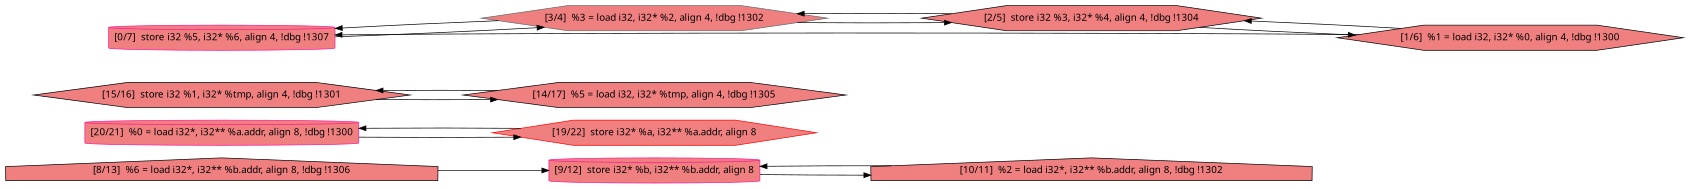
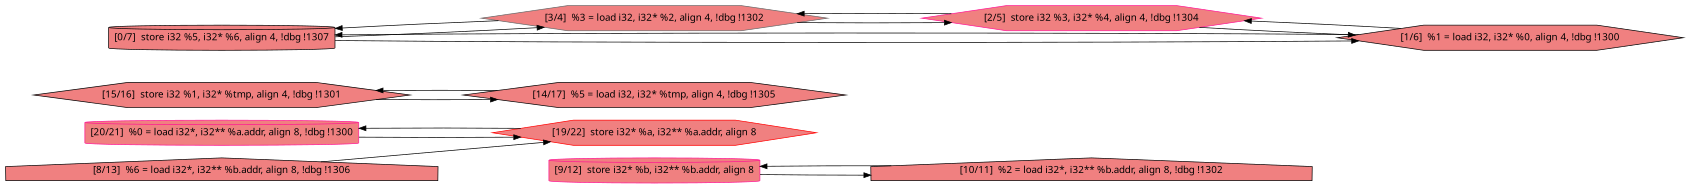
  digraph {
    fontname="Noto Sans"
    rankdir=LR
    node [color=black fillcolor=lightcoral fontname="Noto Sans" shape=hexagon style=filled]
    edge [fontname="Noto Sans"]
    n1 [color=deeppink label="[20/21]  %0 = load i32*, i32** %a.addr, align 8, !dbg !1300" shape=cylinder]
    n2 [color=red label="[19/22]  store i32* %a, i32** %a.addr, align 8"]
    n3 [label="[10/11]  %2 = load i32*, i32** %b.addr, align 8, !dbg !1302" shape=house]
    n4 [color=deeppink label="[9/12]  store i32* %b, i32** %b.addr, align 8" shape=cylinder]
    n5 [label="[15/16]  store i32 %1, i32* %tmp, align 4, !dbg !1301"]
    n6 [label="[14/17]  %5 = load i32, i32* %tmp, align 4, !dbg !1305"]
    n7 [label="[8/13]  %6 = load i32*, i32** %b.addr, align 8, !dbg !1306" shape=house]
-   n8 [color=deeppink label="[0/7]  store i32 %5, i32* %6, align 4, !dbg !1307" shape=cylinder]
+   n8 [label="[0/7]  store i32 %5, i32* %6, align 4, !dbg !1307" shape=cylinder]
    n9 [color=gray40 label="[3/4]  %3 = load i32, i32* %2, align 4, !dbg !1302"]
    n10 [label="[1/6]  %1 = load i32, i32* %0, align 4, !dbg !1300"]
-   n11 [label="[2/5]  store i32 %3, i32* %4, align 4, !dbg !1304"]
+   n11 [color=deeppink label="[2/5]  store i32 %3, i32* %4, align 4, !dbg !1304"]
    n1 -> n2
    n2 -> n1
    n3 -> n4
    n4 -> n3
    n5 -> n6
    n6 -> n5
-   n7 -> n4
+   n7 -> n2
    n8 -> n9
+   n8 -> n10
    n9 -> n8
    n9 -> n11
    n10 -> n8
    n10 -> n11
    n11 -> n9
    n11 -> n10
  }
